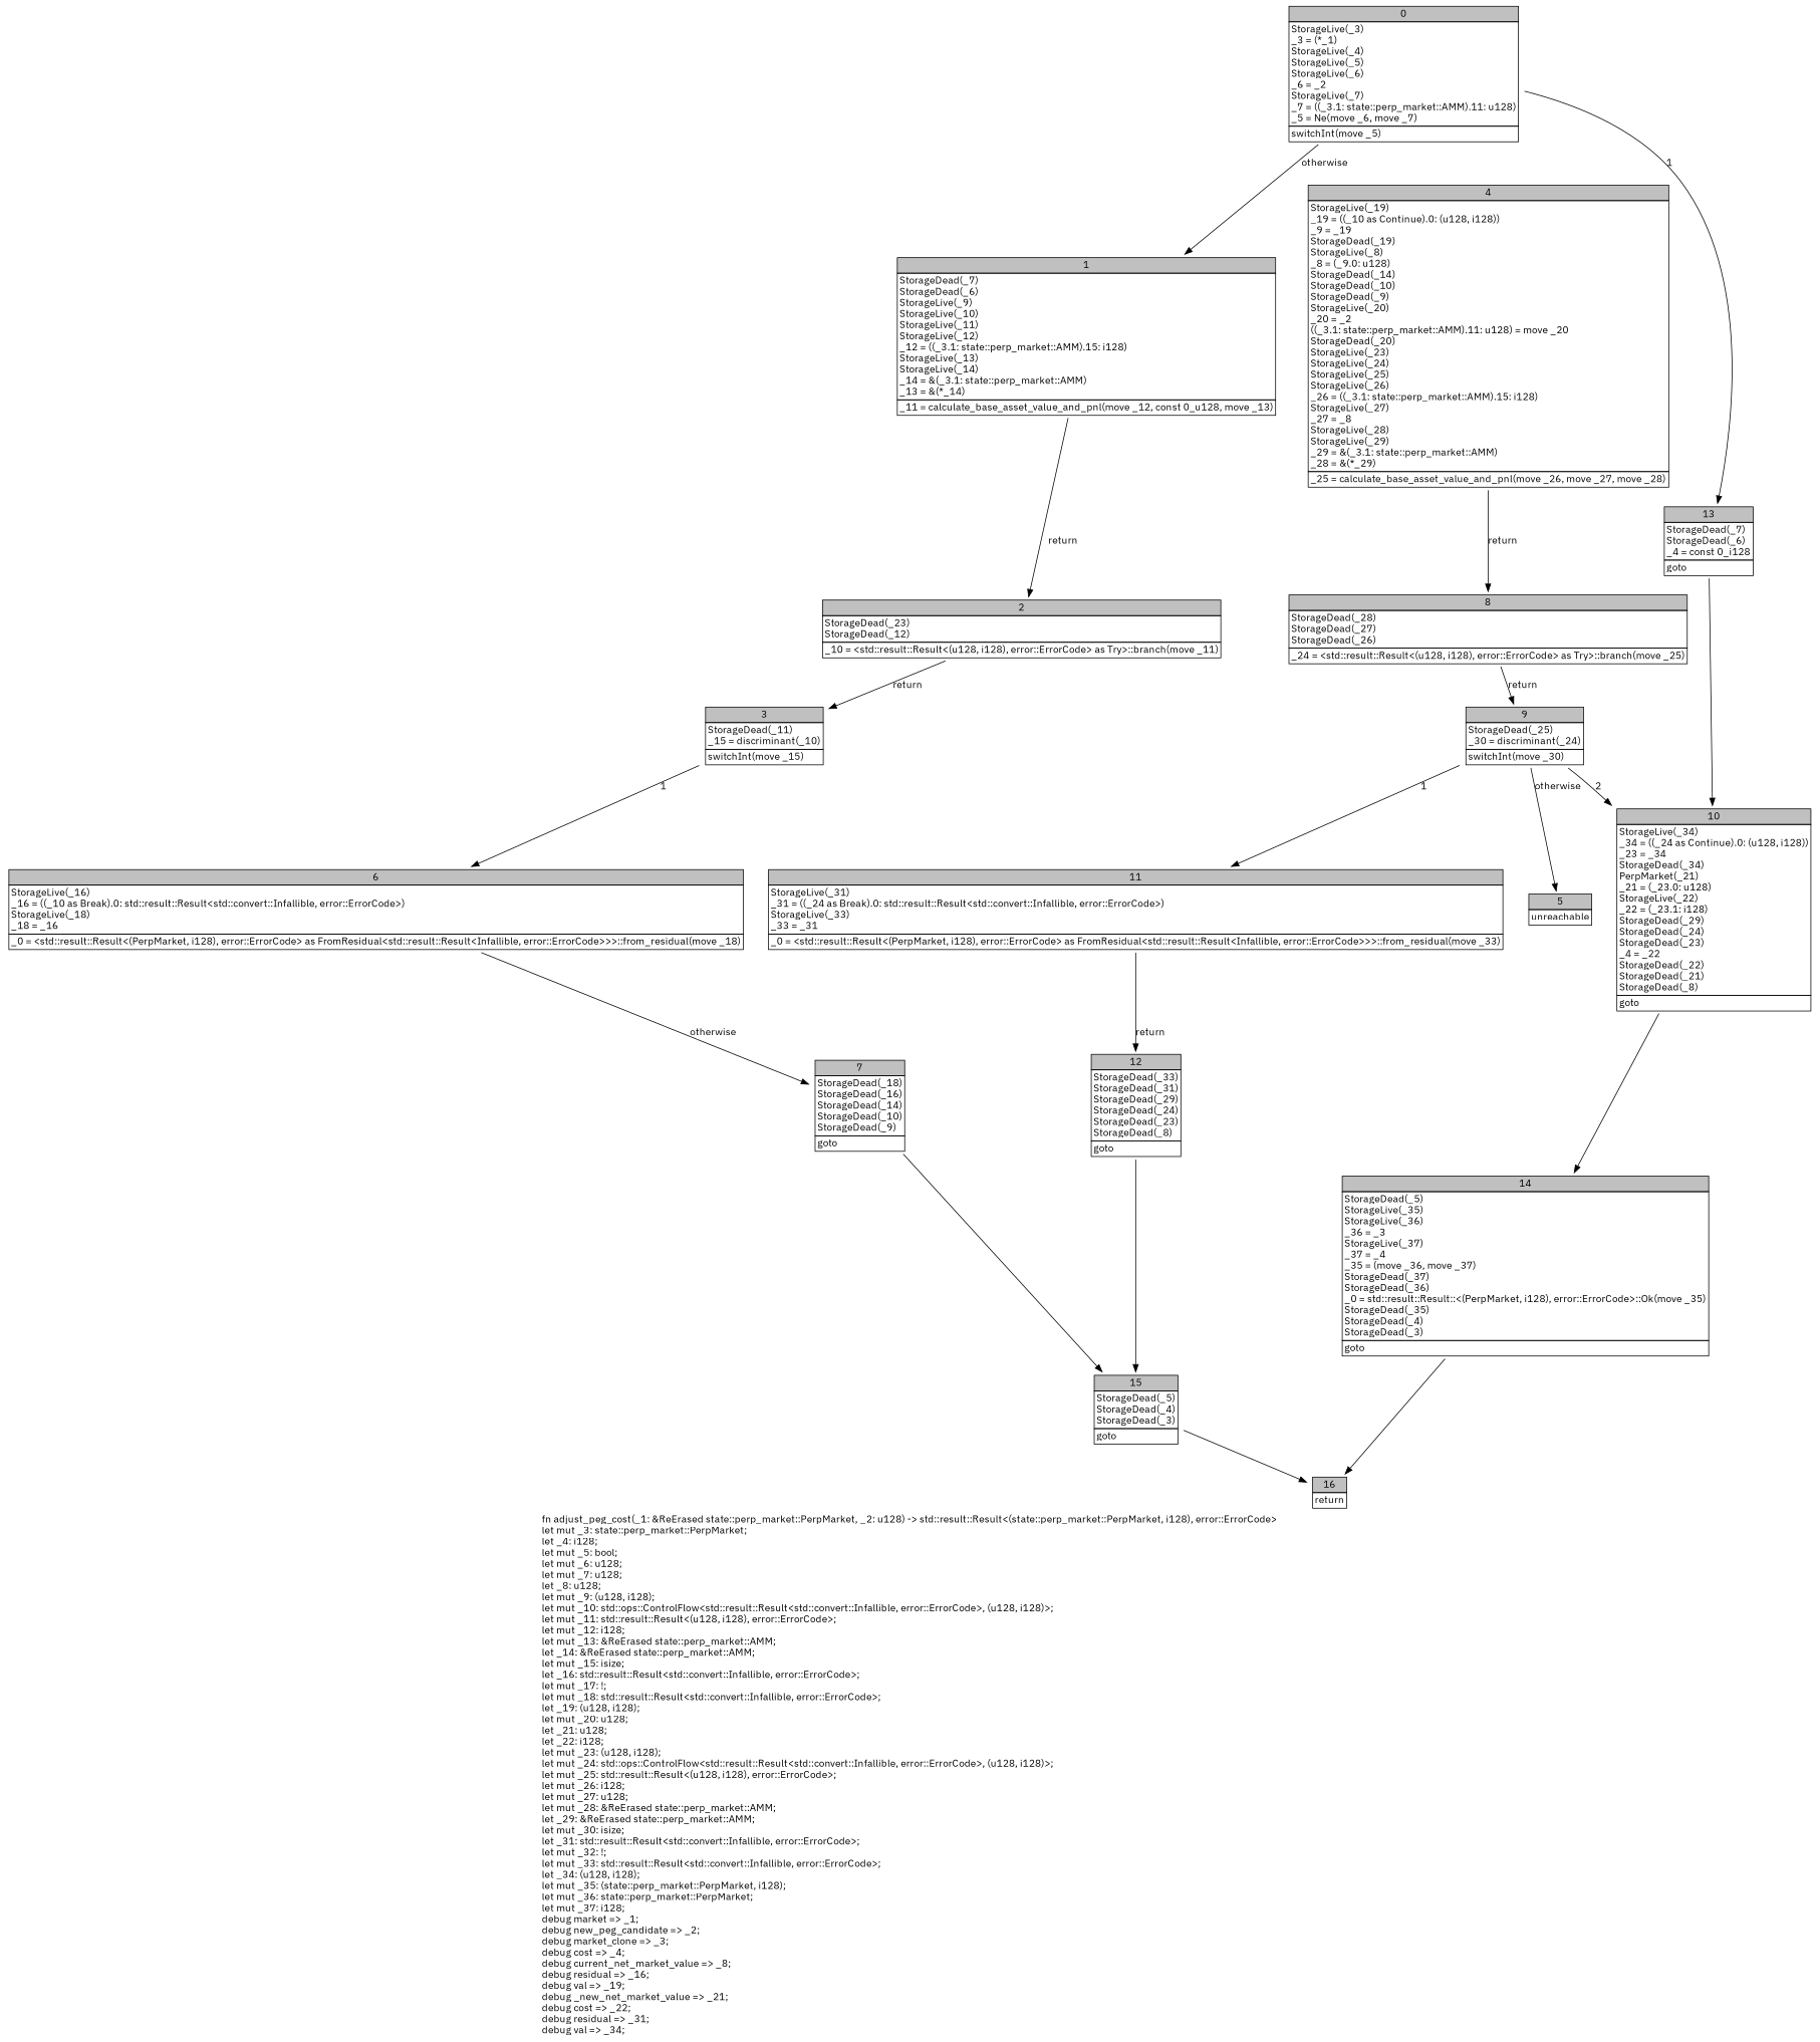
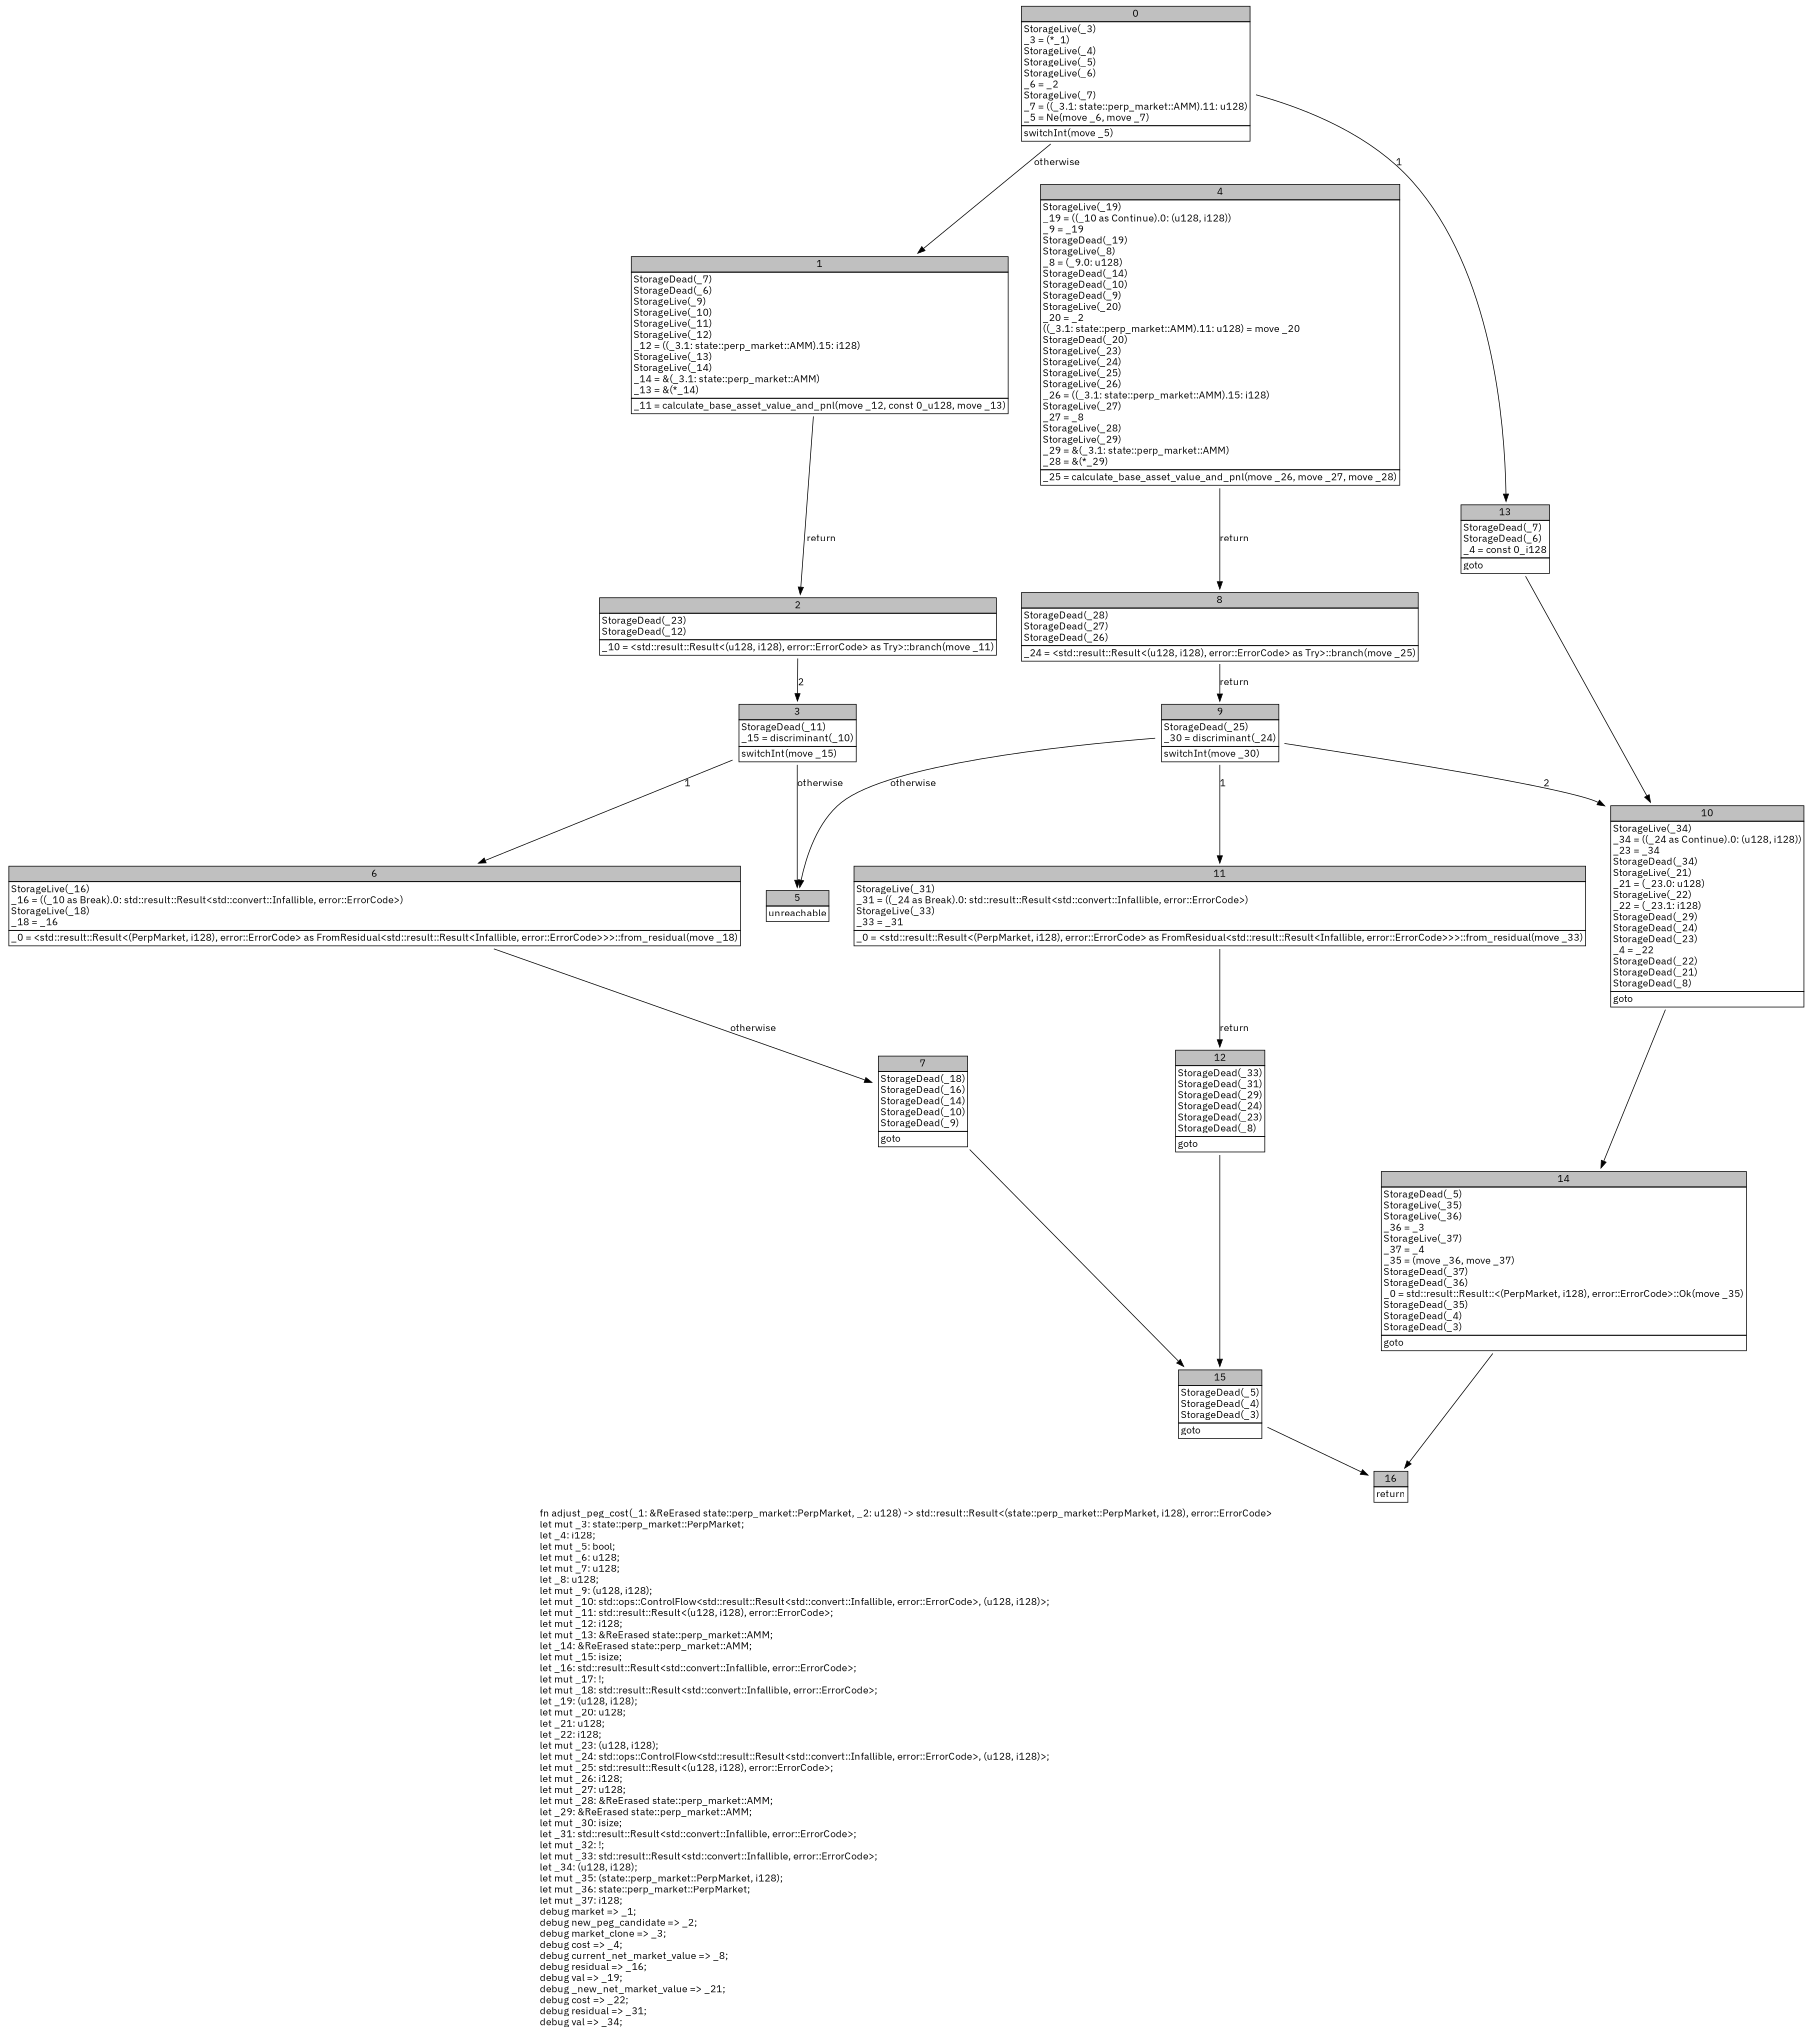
  digraph {
    fontname="IBM Plex Sans"
    label=<fn adjust_peg_cost(_1: &amp;ReErased state::perp_market::PerpMarket, _2: u128) -&gt; std::result::Result&lt;(state::perp_market::PerpMarket, i128), error::ErrorCode&gt;<br align="left"/>let mut _3: state::perp_market::PerpMarket;<br align="left"/>let _4: i128;<br align="left"/>let mut _5: bool;<br align="left"/>let mut _6: u128;<br align="left"/>let mut _7: u128;<br align="left"/>let _8: u128;<br align="left"/>let mut _9: (u128, i128);<br align="left"/>let mut _10: std::ops::ControlFlow&lt;std::result::Result&lt;std::convert::Infallible, error::ErrorCode&gt;, (u128, i128)&gt;;<br align="left"/>let mut _11: std::result::Result&lt;(u128, i128), error::ErrorCode&gt;;<br align="left"/>let mut _12: i128;<br align="left"/>let mut _13: &amp;ReErased state::perp_market::AMM;<br align="left"/>let _14: &amp;ReErased state::perp_market::AMM;<br align="left"/>let mut _15: isize;<br align="left"/>let _16: std::result::Result&lt;std::convert::Infallible, error::ErrorCode&gt;;<br align="left"/>let mut _17: !;<br align="left"/>let mut _18: std::result::Result&lt;std::convert::Infallible, error::ErrorCode&gt;;<br align="left"/>let _19: (u128, i128);<br align="left"/>let mut _20: u128;<br align="left"/>let _21: u128;<br align="left"/>let _22: i128;<br align="left"/>let mut _23: (u128, i128);<br align="left"/>let mut _24: std::ops::ControlFlow&lt;std::result::Result&lt;std::convert::Infallible, error::ErrorCode&gt;, (u128, i128)&gt;;<br align="left"/>let mut _25: std::result::Result&lt;(u128, i128), error::ErrorCode&gt;;<br align="left"/>let mut _26: i128;<br align="left"/>let mut _27: u128;<br align="left"/>let mut _28: &amp;ReErased state::perp_market::AMM;<br align="left"/>let _29: &amp;ReErased state::perp_market::AMM;<br align="left"/>let mut _30: isize;<br align="left"/>let _31: std::result::Result&lt;std::convert::Infallible, error::ErrorCode&gt;;<br align="left"/>let mut _32: !;<br align="left"/>let mut _33: std::result::Result&lt;std::convert::Infallible, error::ErrorCode&gt;;<br align="left"/>let _34: (u128, i128);<br align="left"/>let mut _35: (state::perp_market::PerpMarket, i128);<br align="left"/>let mut _36: state::perp_market::PerpMarket;<br align="left"/>let mut _37: i128;<br align="left"/>debug market =&gt; _1;<br align="left"/>debug new_peg_candidate =&gt; _2;<br align="left"/>debug market_clone =&gt; _3;<br align="left"/>debug cost =&gt; _4;<br align="left"/>debug current_net_market_value =&gt; _8;<br align="left"/>debug residual =&gt; _16;<br align="left"/>debug val =&gt; _19;<br align="left"/>debug _new_net_market_value =&gt; _21;<br align="left"/>debug cost =&gt; _22;<br align="left"/>debug residual =&gt; _31;<br align="left"/>debug val =&gt; _34;<br align="left"/>>
    node [fontname="IBM Plex Sans" shape=none]
    edge [fontname="IBM Plex Sans"]
    n1 [label=<<table border="0" cellborder="1" cellspacing="0"><tr><td bgcolor="gray" align="center" colspan="1">0</td></tr><tr><td align="left" balign="left">StorageLive(_3)<br/>_3 = (*_1)<br/>StorageLive(_4)<br/>StorageLive(_5)<br/>StorageLive(_6)<br/>_6 = _2<br/>StorageLive(_7)<br/>_7 = ((_3.1: state::perp_market::AMM).11: u128)<br/>_5 = Ne(move _6, move _7)<br/></td></tr><tr><td align="left">switchInt(move _5)</td></tr></table>>]
    n2 [label=<<table border="0" cellborder="1" cellspacing="0"><tr><td bgcolor="gray" align="center" colspan="1">1</td></tr><tr><td align="left" balign="left">StorageDead(_7)<br/>StorageDead(_6)<br/>StorageLive(_9)<br/>StorageLive(_10)<br/>StorageLive(_11)<br/>StorageLive(_12)<br/>_12 = ((_3.1: state::perp_market::AMM).15: i128)<br/>StorageLive(_13)<br/>StorageLive(_14)<br/>_14 = &amp;(_3.1: state::perp_market::AMM)<br/>_13 = &amp;(*_14)<br/></td></tr><tr><td align="left">_11 = calculate_base_asset_value_and_pnl(move _12, const 0_u128, move _13)</td></tr></table>>]
    n3 [label=<<table border="0" cellborder="1" cellspacing="0"><tr><td bgcolor="gray" align="center" colspan="1">13</td></tr><tr><td align="left" balign="left">StorageDead(_7)<br/>StorageDead(_6)<br/>_4 = const 0_i128<br/></td></tr><tr><td align="left">goto</td></tr></table>>]
    n4 [label=<<table border="0" cellborder="1" cellspacing="0"><tr><td bgcolor="gray" align="center" colspan="1">2</td></tr><tr><td align="left" balign="left">StorageDead(_23)<br/>StorageDead(_12)<br/></td></tr><tr><td align="left">_10 = &lt;std::result::Result&lt;(u128, i128), error::ErrorCode&gt; as Try&gt;::branch(move _11)</td></tr></table>>]
-   n5 [label=<<table border="0" cellborder="1" cellspacing="0"><tr><td bgcolor="gray" align="center" colspan="1">10</td></tr><tr><td align="left" balign="left">StorageLive(_34)<br/>_34 = ((_24 as Continue).0: (u128, i128))<br/>_23 = _34<br/>StorageDead(_34)<br/>PerpMarket(_21)<br/>_21 = (_23.0: u128)<br/>StorageLive(_22)<br/>_22 = (_23.1: i128)<br/>StorageDead(_29)<br/>StorageDead(_24)<br/>StorageDead(_23)<br/>_4 = _22<br/>StorageDead(_22)<br/>StorageDead(_21)<br/>StorageDead(_8)<br/></td></tr><tr><td align="left">goto</td></tr></table>>]
+   n5 [label=<<table border="0" cellborder="1" cellspacing="0"><tr><td bgcolor="gray" align="center" colspan="1">10</td></tr><tr><td align="left" balign="left">StorageLive(_34)<br/>_34 = ((_24 as Continue).0: (u128, i128))<br/>_23 = _34<br/>StorageDead(_34)<br/>StorageLive(_21)<br/>_21 = (_23.0: u128)<br/>StorageLive(_22)<br/>_22 = (_23.1: i128)<br/>StorageDead(_29)<br/>StorageDead(_24)<br/>StorageDead(_23)<br/>_4 = _22<br/>StorageDead(_22)<br/>StorageDead(_21)<br/>StorageDead(_8)<br/></td></tr><tr><td align="left">goto</td></tr></table>>]
    n6 [label=<<table border="0" cellborder="1" cellspacing="0"><tr><td bgcolor="gray" align="center" colspan="1">3</td></tr><tr><td align="left" balign="left">StorageDead(_11)<br/>_15 = discriminant(_10)<br/></td></tr><tr><td align="left">switchInt(move _15)</td></tr></table>>]
    n7 [label=<<table border="0" cellborder="1" cellspacing="0"><tr><td bgcolor="gray" align="center" colspan="1">5</td></tr><tr><td align="left">unreachable</td></tr></table>>]
    n8 [label=<<table border="0" cellborder="1" cellspacing="0"><tr><td bgcolor="gray" align="center" colspan="1">6</td></tr><tr><td align="left" balign="left">StorageLive(_16)<br/>_16 = ((_10 as Break).0: std::result::Result&lt;std::convert::Infallible, error::ErrorCode&gt;)<br/>StorageLive(_18)<br/>_18 = _16<br/></td></tr><tr><td align="left">_0 = &lt;std::result::Result&lt;(PerpMarket, i128), error::ErrorCode&gt; as FromResidual&lt;std::result::Result&lt;Infallible, error::ErrorCode&gt;&gt;&gt;::from_residual(move _18)</td></tr></table>>]
    n9 [label=<<table border="0" cellborder="1" cellspacing="0"><tr><td bgcolor="gray" align="center" colspan="1">4</td></tr><tr><td align="left" balign="left">StorageLive(_19)<br/>_19 = ((_10 as Continue).0: (u128, i128))<br/>_9 = _19<br/>StorageDead(_19)<br/>StorageLive(_8)<br/>_8 = (_9.0: u128)<br/>StorageDead(_14)<br/>StorageDead(_10)<br/>StorageDead(_9)<br/>StorageLive(_20)<br/>_20 = _2<br/>((_3.1: state::perp_market::AMM).11: u128) = move _20<br/>StorageDead(_20)<br/>StorageLive(_23)<br/>StorageLive(_24)<br/>StorageLive(_25)<br/>StorageLive(_26)<br/>_26 = ((_3.1: state::perp_market::AMM).15: i128)<br/>StorageLive(_27)<br/>_27 = _8<br/>StorageLive(_28)<br/>StorageLive(_29)<br/>_29 = &amp;(_3.1: state::perp_market::AMM)<br/>_28 = &amp;(*_29)<br/></td></tr><tr><td align="left">_25 = calculate_base_asset_value_and_pnl(move _26, move _27, move _28)</td></tr></table>>]
    n10 [label=<<table border="0" cellborder="1" cellspacing="0"><tr><td bgcolor="gray" align="center" colspan="1">8</td></tr><tr><td align="left" balign="left">StorageDead(_28)<br/>StorageDead(_27)<br/>StorageDead(_26)<br/></td></tr><tr><td align="left">_24 = &lt;std::result::Result&lt;(u128, i128), error::ErrorCode&gt; as Try&gt;::branch(move _25)</td></tr></table>>]
    n11 [label=<<table border="0" cellborder="1" cellspacing="0"><tr><td bgcolor="gray" align="center" colspan="1">7</td></tr><tr><td align="left" balign="left">StorageDead(_18)<br/>StorageDead(_16)<br/>StorageDead(_14)<br/>StorageDead(_10)<br/>StorageDead(_9)<br/></td></tr><tr><td align="left">goto</td></tr></table>>]
    n12 [label=<<table border="0" cellborder="1" cellspacing="0"><tr><td bgcolor="gray" align="center" colspan="1">9</td></tr><tr><td align="left" balign="left">StorageDead(_25)<br/>_30 = discriminant(_24)<br/></td></tr><tr><td align="left">switchInt(move _30)</td></tr></table>>]
    n13 [label=<<table border="0" cellborder="1" cellspacing="0"><tr><td bgcolor="gray" align="center" colspan="1">15</td></tr><tr><td align="left" balign="left">StorageDead(_5)<br/>StorageDead(_4)<br/>StorageDead(_3)<br/></td></tr><tr><td align="left">goto</td></tr></table>>]
    n14 [label=<<table border="0" cellborder="1" cellspacing="0"><tr><td bgcolor="gray" align="center" colspan="1">16</td></tr><tr><td align="left">return</td></tr></table>>]
    n15 [label=<<table border="0" cellborder="1" cellspacing="0"><tr><td bgcolor="gray" align="center" colspan="1">11</td></tr><tr><td align="left" balign="left">StorageLive(_31)<br/>_31 = ((_24 as Break).0: std::result::Result&lt;std::convert::Infallible, error::ErrorCode&gt;)<br/>StorageLive(_33)<br/>_33 = _31<br/></td></tr><tr><td align="left">_0 = &lt;std::result::Result&lt;(PerpMarket, i128), error::ErrorCode&gt; as FromResidual&lt;std::result::Result&lt;Infallible, error::ErrorCode&gt;&gt;&gt;::from_residual(move _33)</td></tr></table>>]
    n16 [label=<<table border="0" cellborder="1" cellspacing="0"><tr><td bgcolor="gray" align="center" colspan="1">14</td></tr><tr><td align="left" balign="left">StorageDead(_5)<br/>StorageLive(_35)<br/>StorageLive(_36)<br/>_36 = _3<br/>StorageLive(_37)<br/>_37 = _4<br/>_35 = (move _36, move _37)<br/>StorageDead(_37)<br/>StorageDead(_36)<br/>_0 = std::result::Result::&lt;(PerpMarket, i128), error::ErrorCode&gt;::Ok(move _35)<br/>StorageDead(_35)<br/>StorageDead(_4)<br/>StorageDead(_3)<br/></td></tr><tr><td align="left">goto</td></tr></table>>]
    n17 [label=<<table border="0" cellborder="1" cellspacing="0"><tr><td bgcolor="gray" align="center" colspan="1">12</td></tr><tr><td align="left" balign="left">StorageDead(_33)<br/>StorageDead(_31)<br/>StorageDead(_29)<br/>StorageDead(_24)<br/>StorageDead(_23)<br/>StorageDead(_8)<br/></td></tr><tr><td align="left">goto</td></tr></table>>]
    n1 -> n2 [label=otherwise]
    n1 -> n3 [label=1]
    n2 -> n4 [label=return]
    n3 -> n5
-   n4 -> n6 [label=return]
+   n4 -> n6 [label=2]
    n5 -> n16
+   n6 -> n7 [label=otherwise]
    n6 -> n8 [label=1]
    n8 -> n11 [label=otherwise]
    n9 -> n10 [label=return]
    n10 -> n12 [label=return]
    n11 -> n13
    n12 -> n5 [label=2]
    n12 -> n7 [label=otherwise]
    n12 -> n15 [label=1]
    n13 -> n14
    n15 -> n17 [label=return]
    n16 -> n14
    n17 -> n13
  }
